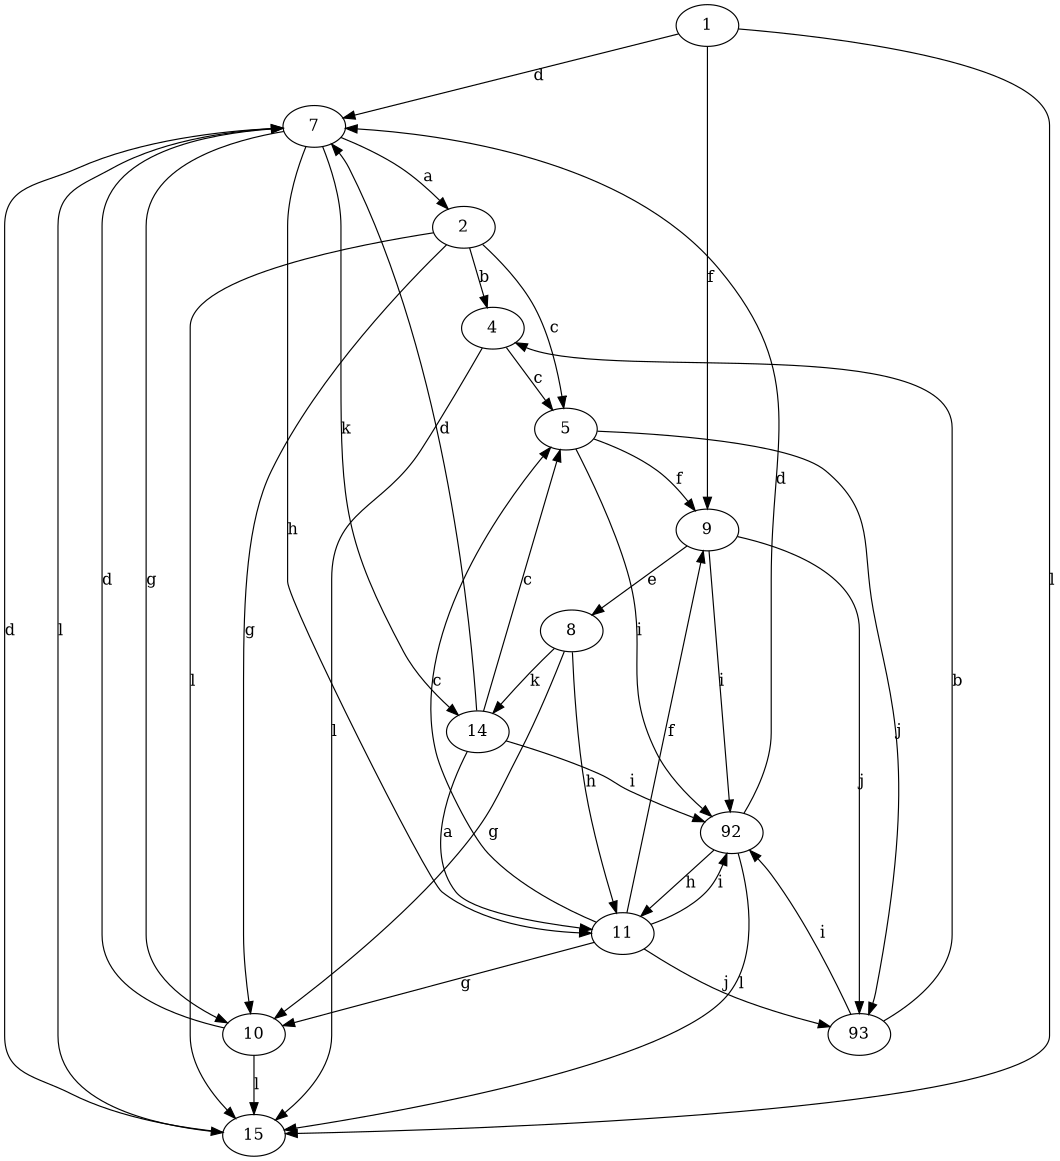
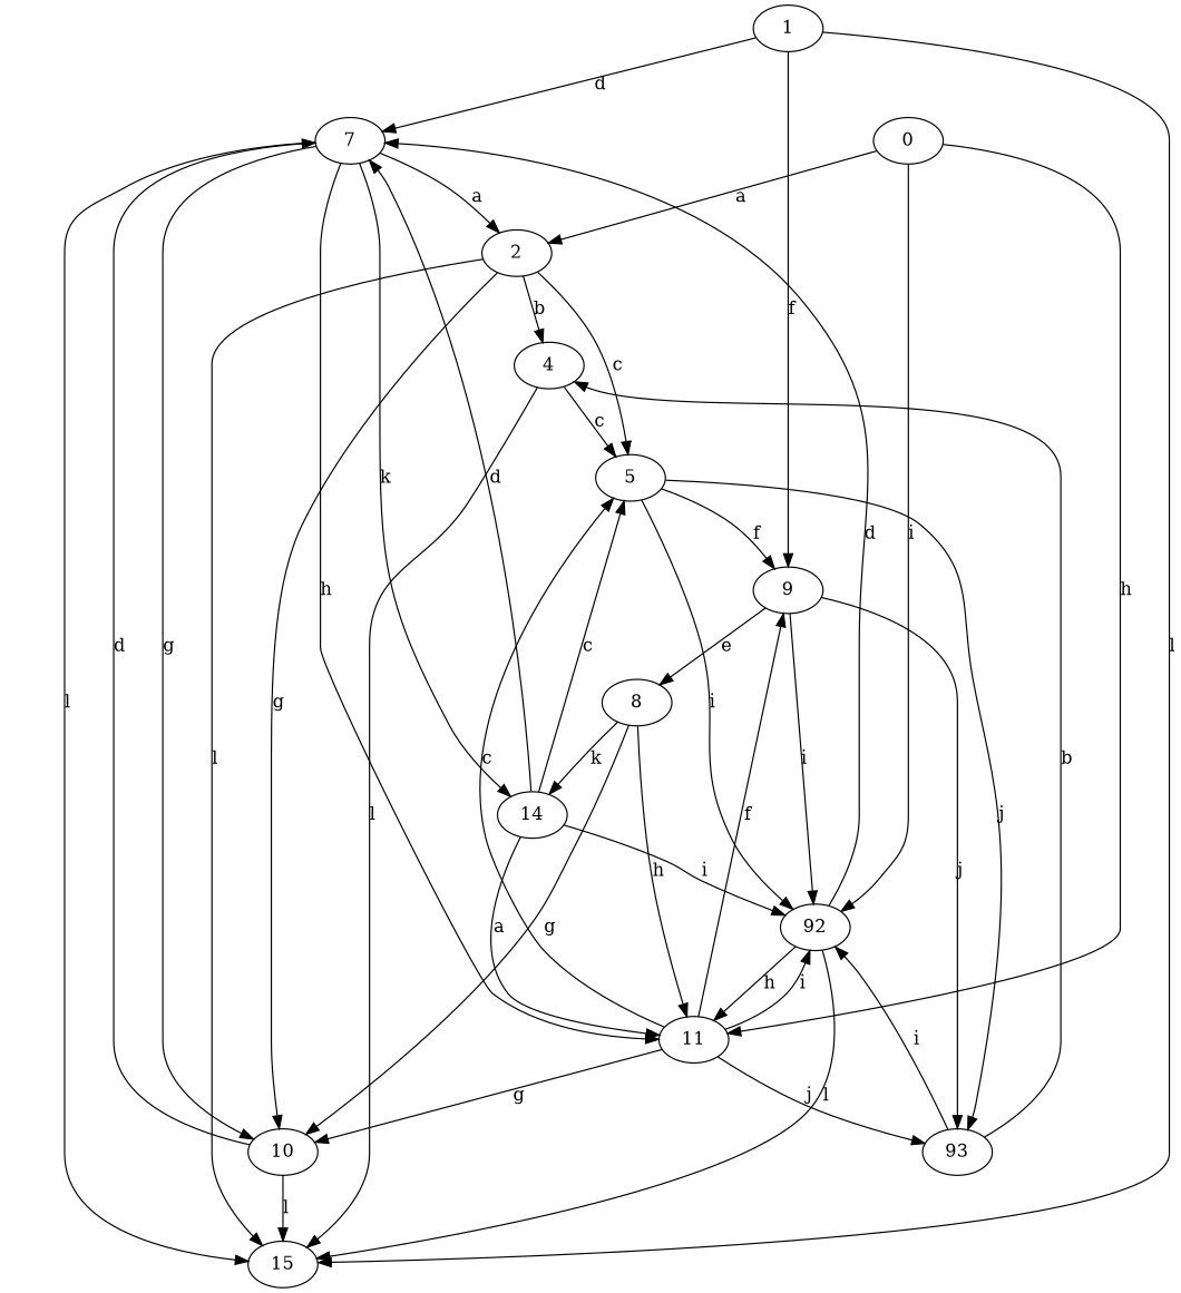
  strict digraph {
    1
    7
    9
    15
    2
    10
    11
    14
    n9 [label=92]
    n10 [label=93]
    8
    4
    5
+   0
    1 -> 7 [label=d]
    1 -> 9 [label=f]
    1 -> 15 [label=l]
    7 -> 15 [label=l]
    7 -> 2 [label=a]
    7 -> 10 [label=g]
    7 -> 11 [label=h]
    7 -> 14 [label=k]
    9 -> n9 [label=i]
    9 -> n10 [label=j]
    9 -> 8 [label=e]
-   15 -> 7 [label=d]
    2 -> 15 [label=l]
    2 -> 10 [label=g]
    2 -> 4 [label=b]
    2 -> 5 [label=c]
    10 -> 7 [label=d]
    10 -> 15 [label=l]
    11 -> 9 [label=f]
    11 -> 10 [label=g]
    11 -> n9 [label=i]
    11 -> n10 [label=j]
    11 -> 5 [label=c]
    14 -> 7 [label=d]
    14 -> 11 [label=a]
    14 -> n9 [label=i]
    14 -> 5 [label=c]
    n9 -> 7 [label=d]
    n9 -> 15 [label=l]
    n9 -> 11 [label=h]
    n10 -> n9 [label=i]
    n10 -> 4 [label=b]
    8 -> 10 [label=g]
    8 -> 11 [label=h]
    8 -> 14 [label=k]
    4 -> 15 [label=l]
    4 -> 5 [label=c]
    5 -> 9 [label=f]
    5 -> n9 [label=i]
    5 -> n10 [label=j]
+   0 -> 2 [label=a]
+   0 -> 11 [label=h]
+   0 -> n9 [label=i]
  }
